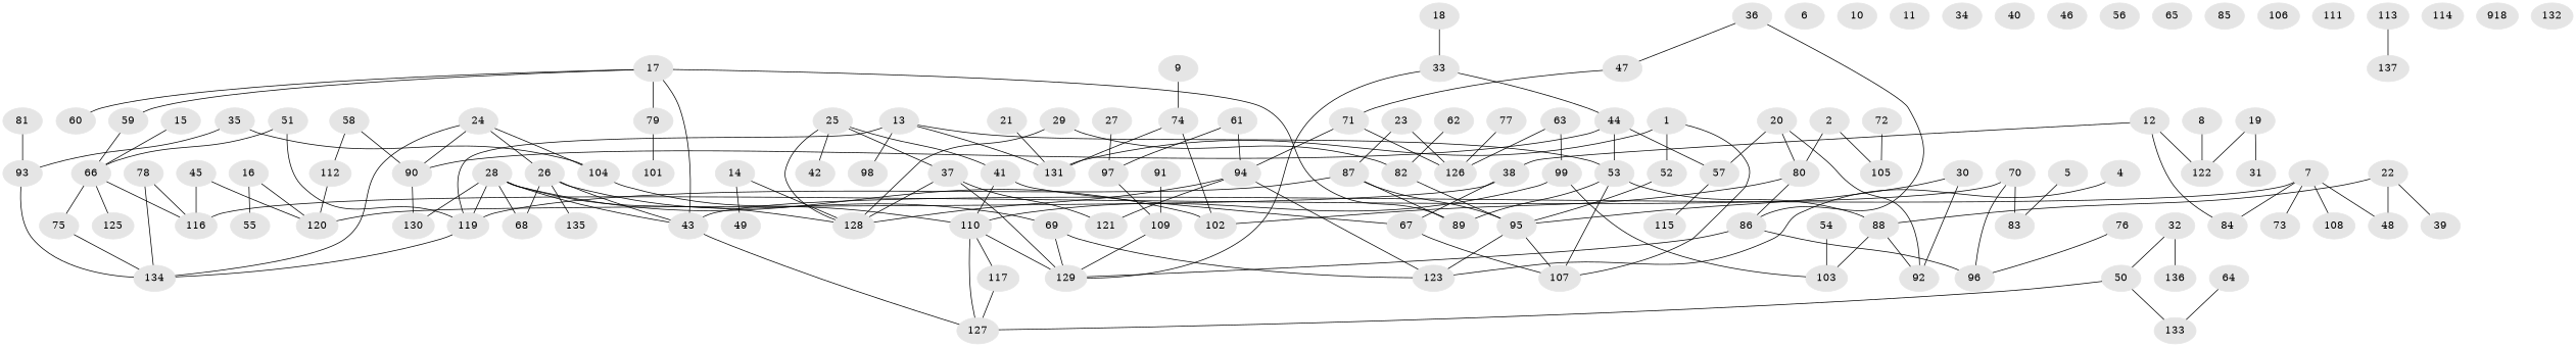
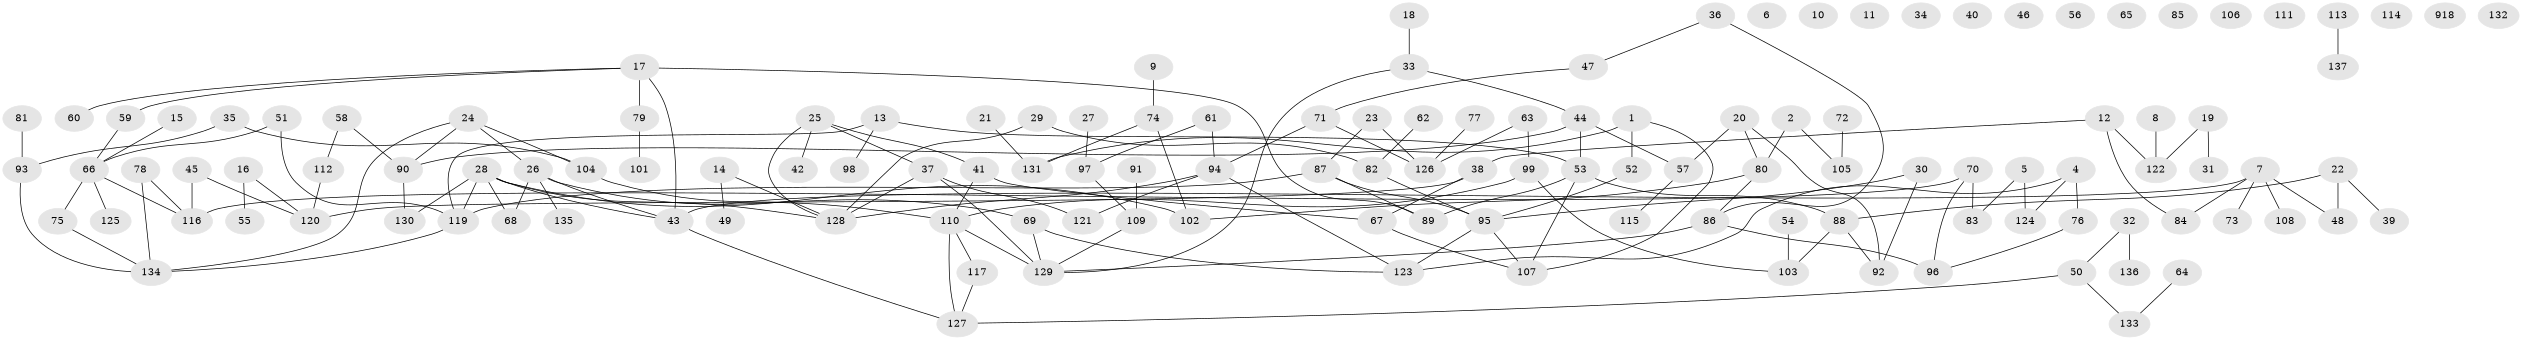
  graph {
    node [color=gray90 style=filled]
    1
    52
    107
    131
    95
    2
    80
    105
    102
    86
    4
    76
    123
+   124
    96
    5
    83
    6
    7
    43
    48
    84
    108
    73
    127
    8
    122
    9
    74
    10
    11
    12
    38
    120
    67
    13
    53
    98
    119
    89
    88
    134
    14
    49
    128
    15
    66
    116
    75
    125
    16
    55
    17
    59
    60
    79
    101
    18
    33
    44
    129
    19
    31
    20
    57
    92
    115
    21
    22
    39
    103
    23
    87
    126
    24
    26
    90
    104
    68
    69
    135
    130
    110
    25
    37
    41
    42
    121
    27
    97
    109
    28
    29
    82
    30
    32
    50
    136
    133
    34
    35
    93
    36
    47
    71
    40
    117
    45
    46
    94
    51
    54
    56
    58
    112
    61
    62
    70
    63
    99
    64
    65
    72
    77
    78
    81
    85
    91
    106
    111
    113
    137
    114
    n134 [label=918]
    132
    1 -- 52
    1 -- 107
    1 -- 131
    52 -- 95
    95 -- 107
    95 -- 123
    2 -- 80
    2 -- 105
    80 -- 102
    80 -- 86
    86 -- 96
    86 -- 129
+   4 -- 76
    4 -- 123
+   4 -- 124
    76 -- 96
+   5 -- 124
    5 -- 83
    7 -- 43
    7 -- 48
    7 -- 84
    7 -- 108
    7 -- 73
    43 -- 127
    8 -- 122
    9 -- 74
    74 -- 131
    74 -- 102
    12 -- 84
    12 -- 122
    12 -- 38
    38 -- 120
    38 -- 67
    67 -- 107
-   13 -- 131
    13 -- 53
    13 -- 98
    13 -- 119
    53 -- 107
    53 -- 89
    53 -- 88
    119 -- 134
    88 -- 92
    88 -- 103
    14 -- 49
    14 -- 128
    15 -- 66
    66 -- 116
    66 -- 75
    66 -- 125
    75 -- 134
    16 -- 120
    16 -- 55
    17 -- 43
    17 -- 89
    17 -- 59
    17 -- 60
    17 -- 79
    59 -- 66
    79 -- 101
    18 -- 33
    33 -- 44
    33 -- 129
    44 -- 53
    44 -- 57
    44 -- 90
    19 -- 122
    19 -- 31
    20 -- 80
    20 -- 57
    20 -- 92
    57 -- 115
    21 -- 131
    22 -- 48
    22 -- 88
    22 -- 39
    23 -- 87
    23 -- 126
    87 -- 95
    87 -- 119
    87 -- 89
    24 -- 134
    24 -- 26
    24 -- 90
    24 -- 104
    26 -- 43
    26 -- 68
    26 -- 69
    26 -- 135
    90 -- 130
    104 -- 110
    69 -- 123
    69 -- 129
    110 -- 127
    110 -- 129
    110 -- 117
    25 -- 128
    25 -- 37
    25 -- 41
    25 -- 42
    37 -- 128
    37 -- 129
    37 -- 121
    41 -- 67
    41 -- 110
    27 -- 97
    97 -- 109
    109 -- 129
    28 -- 102
    28 -- 43
    28 -- 119
    28 -- 128
    28 -- 68
    28 -- 130
    29 -- 128
    29 -- 82
    82 -- 95
    30 -- 95
    30 -- 92
    32 -- 50
    32 -- 136
    50 -- 127
    50 -- 133
    35 -- 104
    35 -- 93
    93 -- 134
    36 -- 86
    36 -- 47
    47 -- 71
    71 -- 126
    71 -- 94
    117 -- 127
    45 -- 120
    45 -- 116
    94 -- 123
    94 -- 128
    94 -- 121
    51 -- 119
    51 -- 66
    54 -- 103
    58 -- 90
    58 -- 112
    112 -- 120
    61 -- 97
    61 -- 94
    62 -- 82
    70 -- 96
    70 -- 83
    70 -- 116
    63 -- 126
    63 -- 99
    99 -- 103
    99 -- 110
    64 -- 133
    72 -- 105
    77 -- 126
    78 -- 134
    78 -- 116
    81 -- 93
    91 -- 109
    113 -- 137
  }
